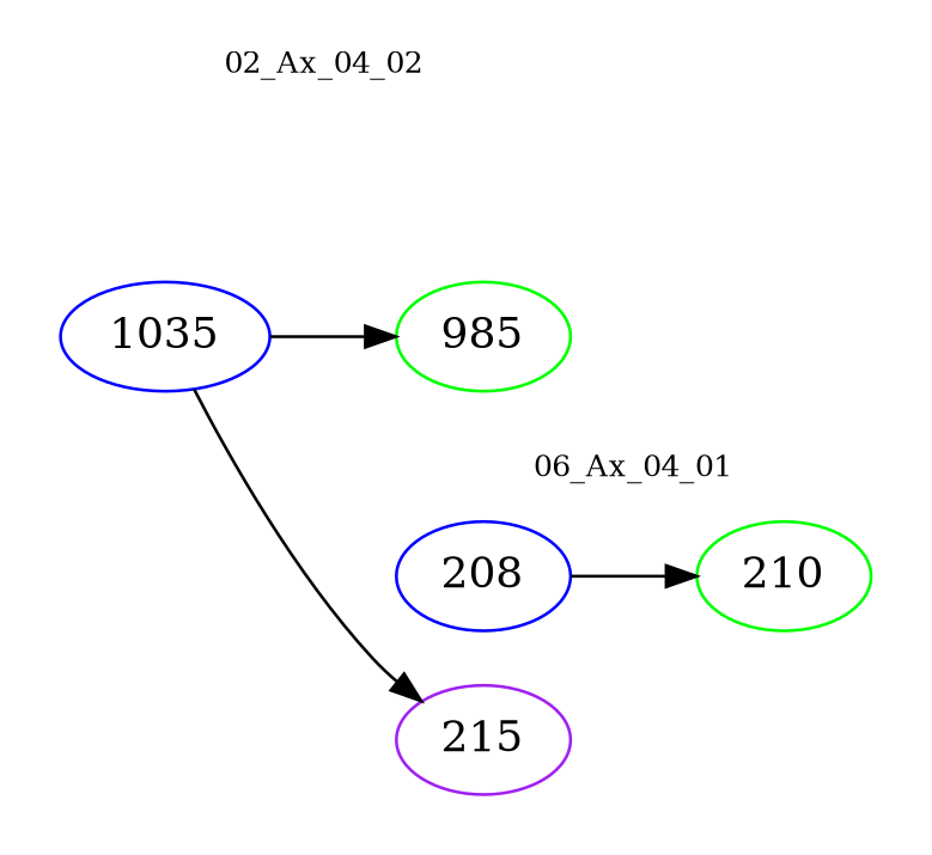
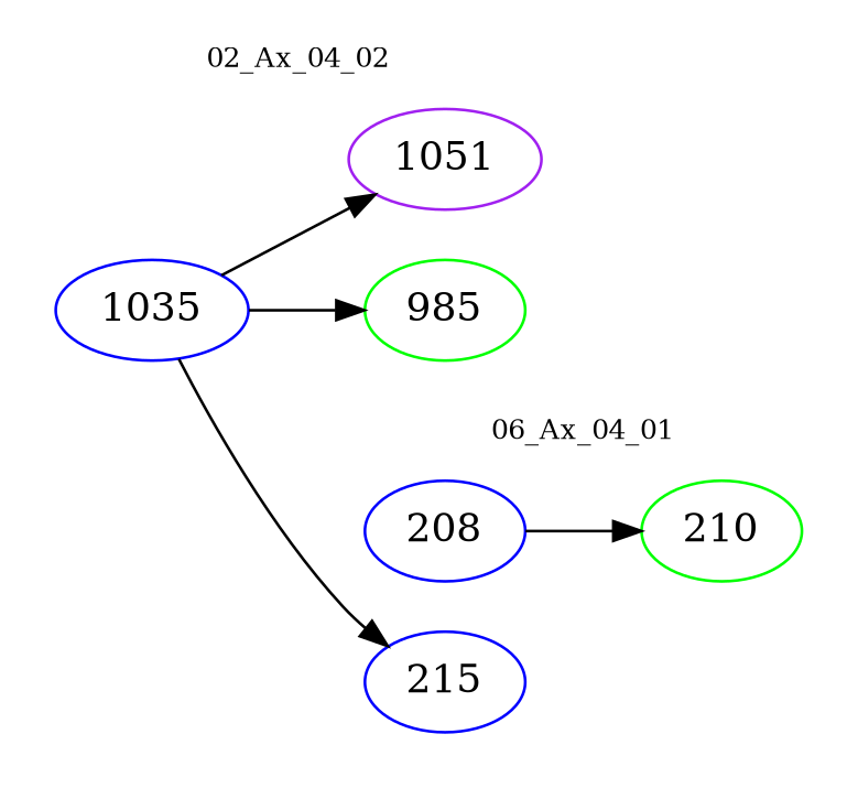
  digraph {
    rankdir=LR
    node [color=blue]
    edge [color=black]
    n1 [label=208]
-   n2 [color=purple label=215]
+   n2 [label=215]
    n3 [color=green label=210]
    n4 [label=1035]
    n5 [color=green label=985]
+   n6 [color=purple label=1051]
    subgraph cluster_1 {
      color=white
      fontsize=10
      label="06_Ax_04_01"
      n1
      n2
      n3
    }
    subgraph cluster_2 {
      color=white
      fontsize=10
      label="02_Ax_04_02"
      n4
      n5
+     n6
    }
    n1 -> n3
    n4 -> n2
    n4 -> n5
+   n4 -> n6
  }
